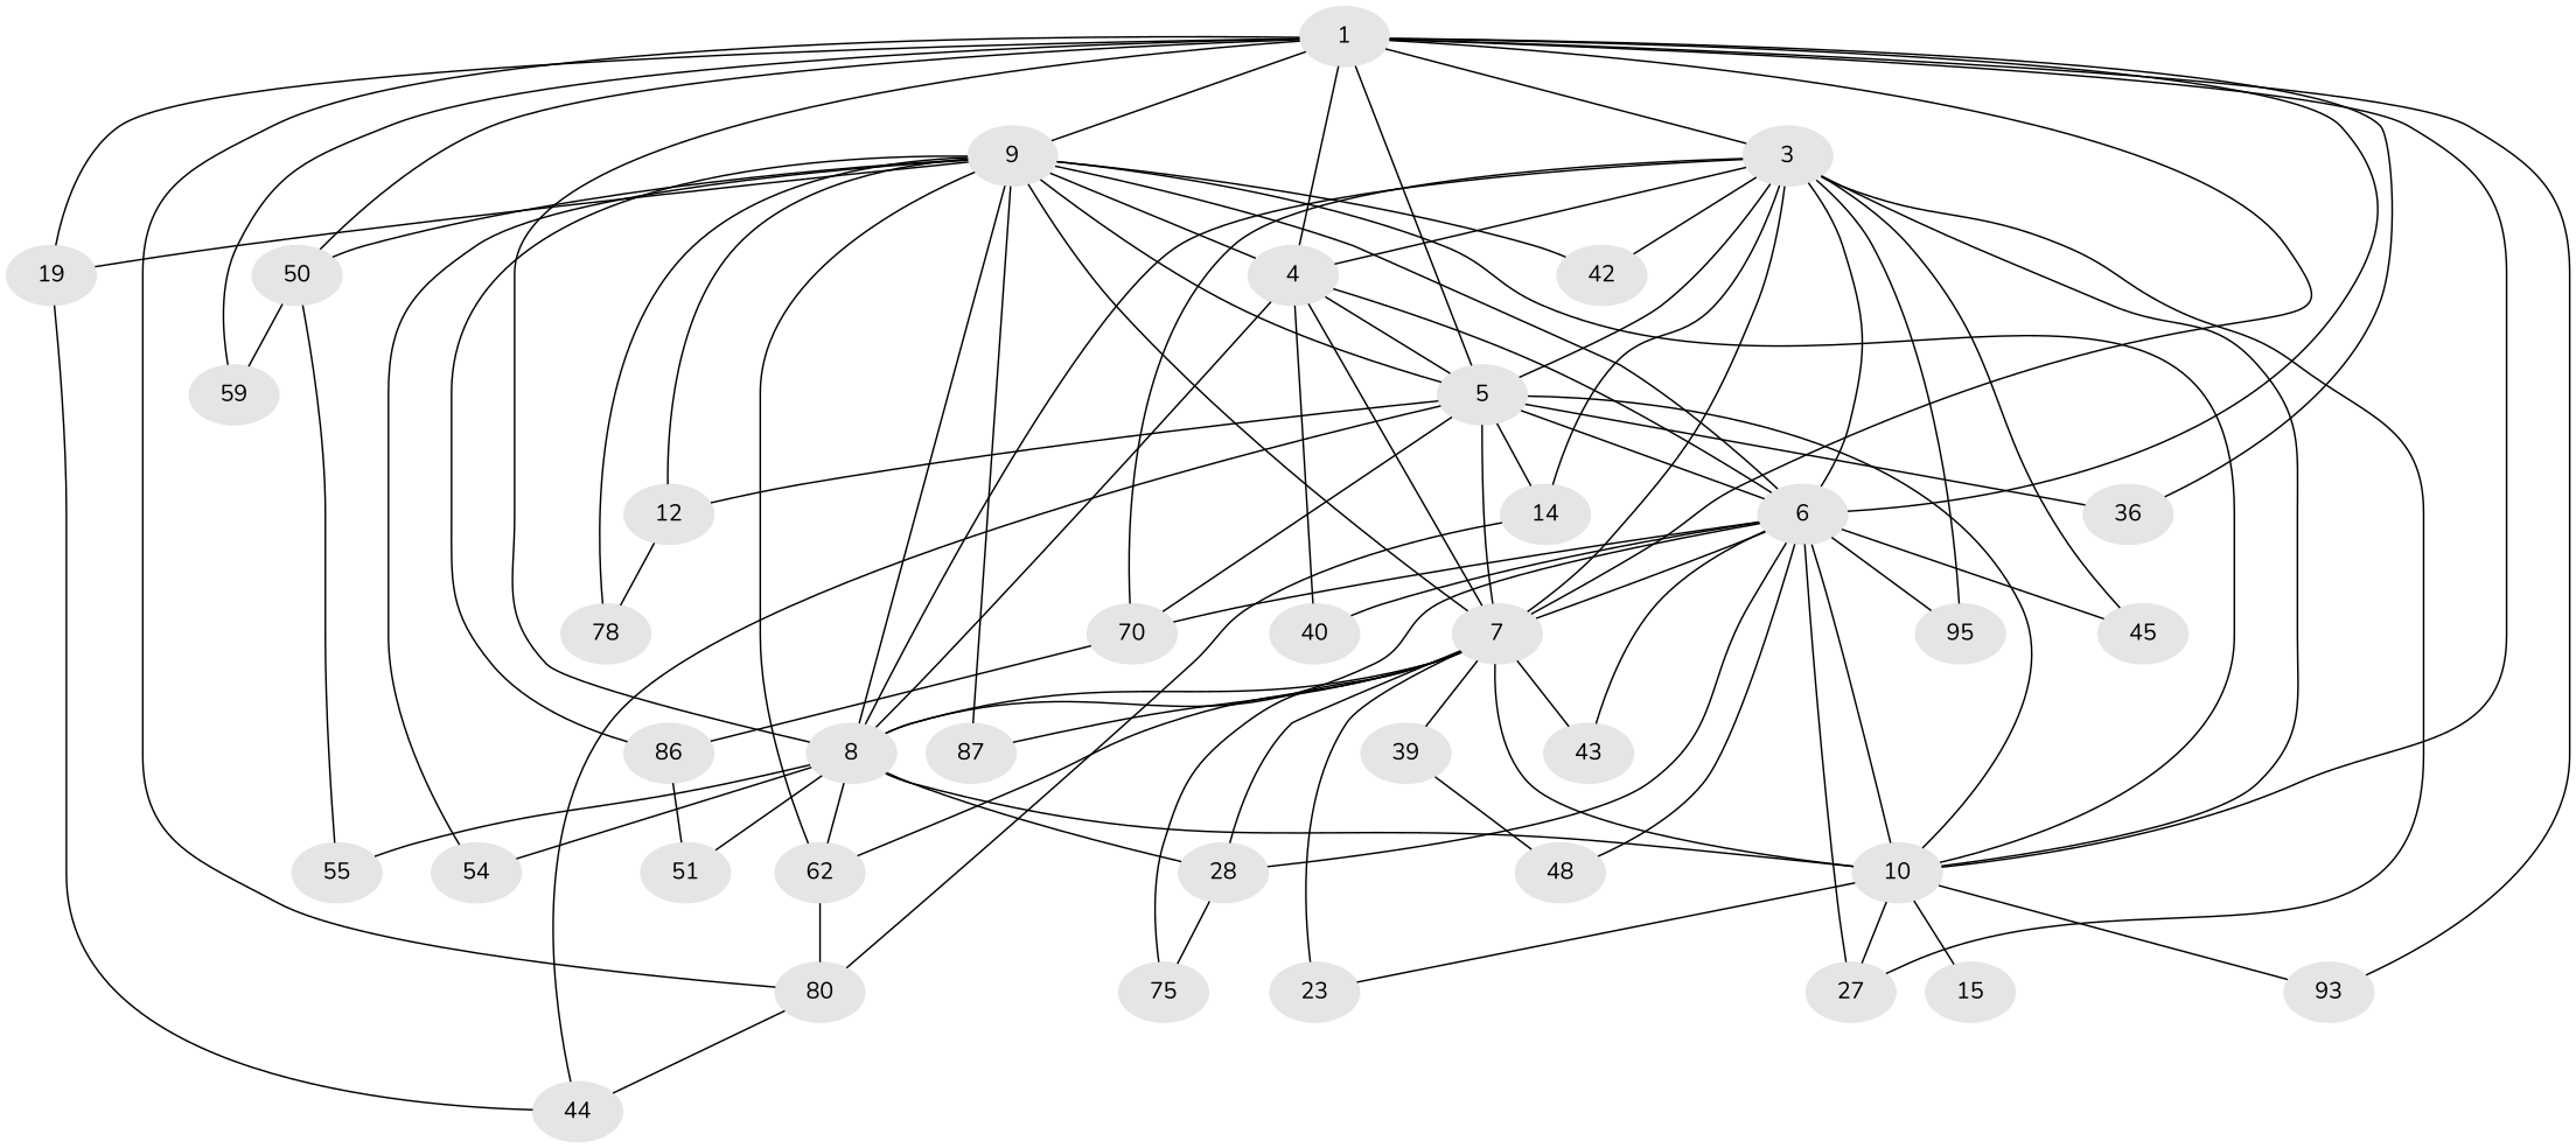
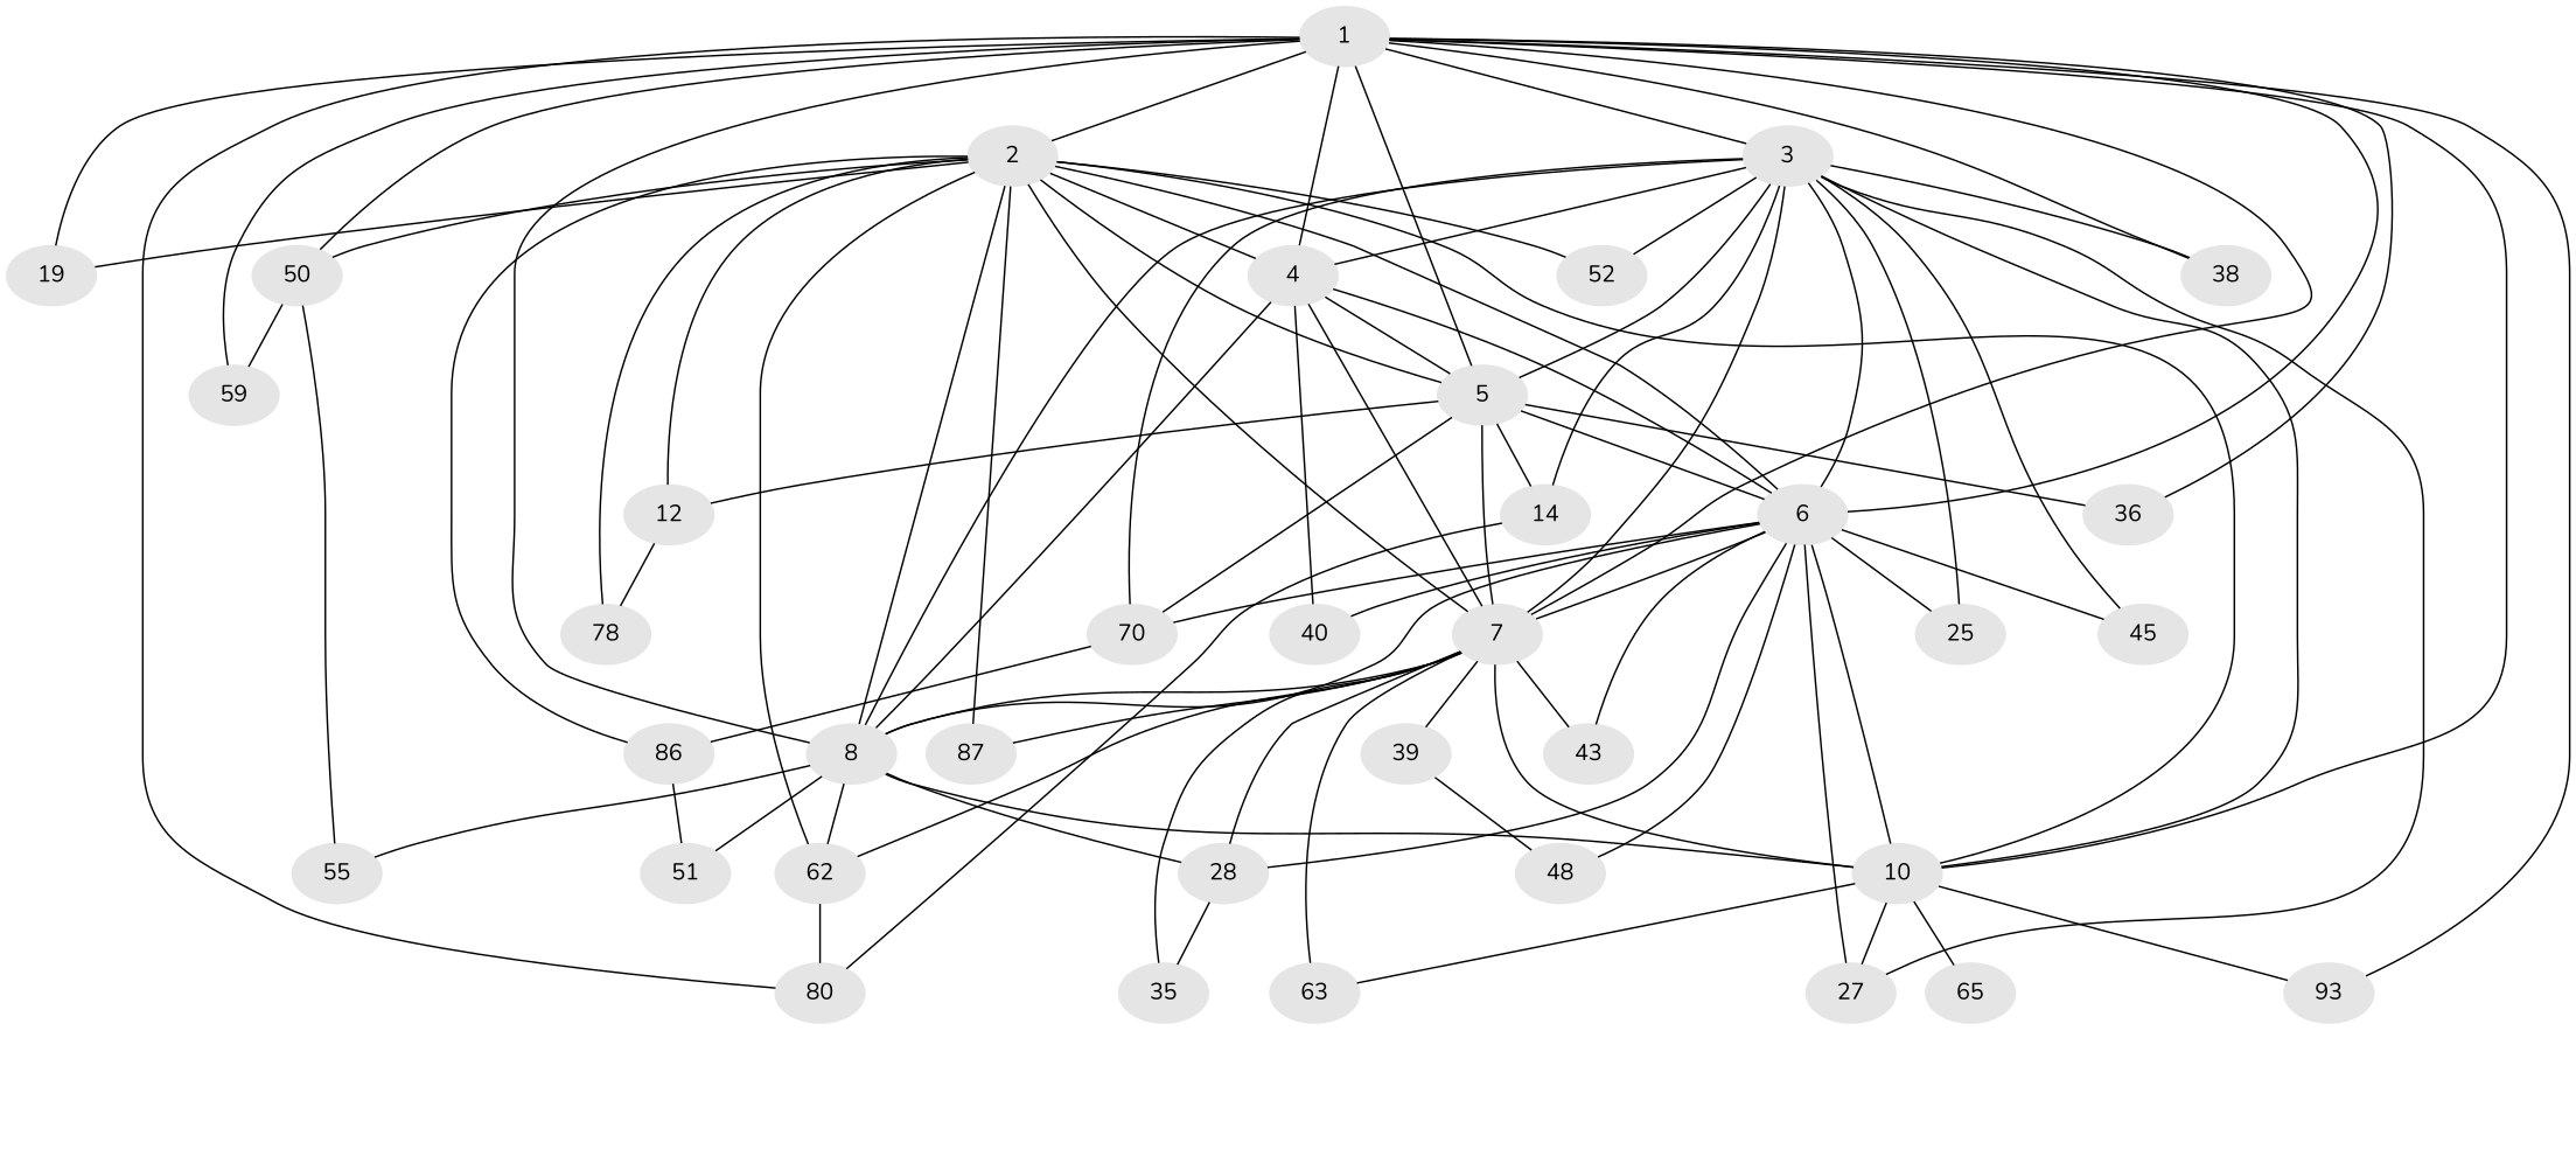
  graph {
    fontname=Nunito
    node [color=gray90 fontname=Nunito style=filled]
    edge [fontname=Nunito]
    1 [super="+49"]
-   2 [super="+11" label=9]
+   2 [super="+11"]
    3 [super="+31"]
    4 [super="+28"]
    5 [super="+17"]
    6 [super="+34"]
    7 [super="+9"]
    8 [super="+58"]
    10 [super="+60"]
    n10 [label=93]
    19 [super="+47"]
    n12 [label=80 super="+41"]
    36
+   38
    50 [super="+56"]
    n16 [label=59]
    12 [super="+16"]
    n18 [label=78]
    n19 [label=62 super="+26"]
    n20 [label=87]
    n21 [label=86]
-   52 [label=42]
-   54
+   52
    14 [super="+33"]
    n25 [label=70 super="+43"]
-   25 [label=95]
+   25
    27 [super="+32"]
    45
    40
-   44
    n31 [label=28 super="+29"]
    48
    n33 [label=43]
-   23 [super="+59"]
-   35 [label=75]
+   23 [super="+59" label=63]
+   35
    39
    51
    55
-   15
+   15 [label=65]
    1 -- 2 [weight=2]
    1 -- 3
    1 -- 4
    1 -- 5
    1 -- 6
    1 -- 7 [weight=2]
    1 -- 8
    1 -- 10
    1 -- n10
    1 -- 19
    1 -- n12
    1 -- 36
+   1 -- 38
    1 -- 50 [weight=2]
    1 -- n16
    2 -- 4
    2 -- 5
    2 -- 6 [weight=2]
    2 -- 7 [weight=2]
    2 -- 8
    2 -- 10
    2 -- 19
    2 -- 50
    2 -- 12
    2 -- n18
    2 -- n19
    2 -- n20
    2 -- n21
    2 -- 52
-   2 -- 54
    3 -- 4
    3 -- 5
    3 -- 6
    3 -- 7 [weight=2]
    3 -- 8 [weight=2]
    3 -- 10
+   3 -- 38
    3 -- 52
    3 -- 14
    3 -- n25
    3 -- 25
    3 -- 27
    3 -- 45
    4 -- 5
    4 -- 6 [weight=2]
    4 -- 7 [weight=2]
    4 -- 8
    4 -- 40
    5 -- 6 [weight=2]
    5 -- 7 [weight=2]
-   5 -- 10
    5 -- 36
    5 -- 12 [weight=2]
    5 -- 14
    5 -- n25
-   5 -- 44
    6 -- 7 [weight=2]
    6 -- 8
    6 -- 10 [weight=2]
    6 -- n25
    6 -- 25
    6 -- 27
    6 -- 45
    6 -- 40
    6 -- n31
    6 -- 48
    6 -- n33
    7 -- 8 [weight=2]
    7 -- 10 [weight=2]
    7 -- n19
    7 -- n20
    7 -- n31
    7 -- n33
    7 -- 23 [weight=2]
    7 -- 35
    7 -- 39 [weight=2]
    8 -- 10 [weight=2]
    8 -- n19
-   8 -- 54
    8 -- n31
    8 -- 51
    8 -- 55
    10 -- n10
    10 -- 27
    10 -- 23
    10 -- 15
-   19 -- 44
-   n12 -- 44
    50 -- n16
    50 -- 55
    12 -- n18
    n19 -- n12 [weight=2]
    n21 -- 51
    14 -- n12
    n25 -- n21
    n31 -- 35
    39 -- 48
  }
